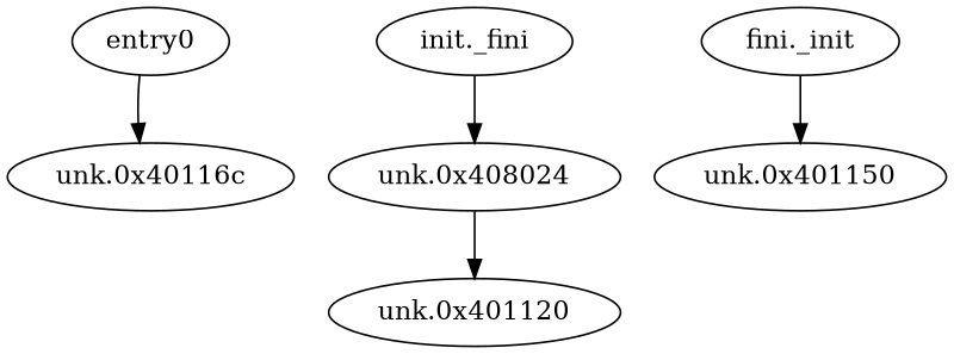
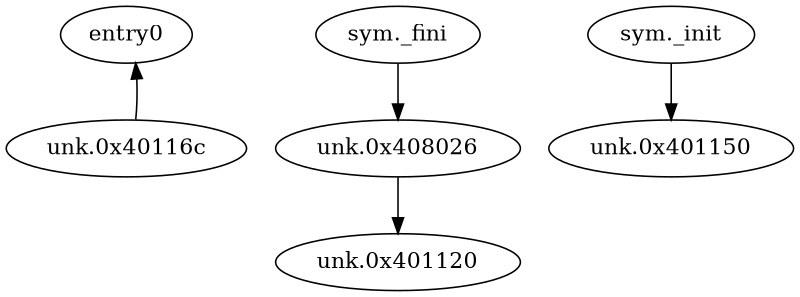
  digraph {
    n1 [label=entry0]
    n2 [label="unk.0x40116c"]
-   n3 [label="init._fini"]
-   n4 [label="unk.0x408024"]
+   n3 [label="sym._fini"]
+   n4 [label="unk.0x408026"]
    n5 [label="unk.0x401120"]
-   n6 [label="fini._init"]
+   n6 [label="sym._init"]
    n7 [label="unk.0x401150"]
-   n1 -> n2
+   n2 -> n1
    n3 -> n4
    n4 -> n5
    n6 -> n7
  }
